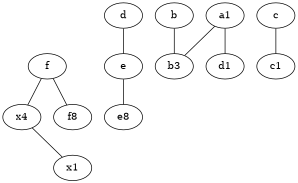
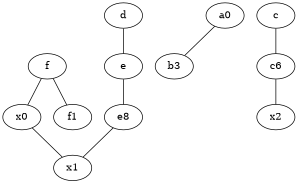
  graph {
    node [labelfontsize=50]
    n1 [label=e8]
    x1
    n3 [label=b3]
-   a1
-   d1
-   x0 [label=x4]
-   c1
+   a1 [label=a0]
+   x0
+   c1 [label=c6]
+   x2
    c
    d
    e
    f
-   f1 [label=f8]
-   b
+   f1
+   n1 -- x1
    a1 -- n3
-   a1 -- d1
    x0 -- x1
+   c1 -- x2
    c -- c1
    d -- e
    e -- n1
    f -- x0
    f -- f1
-   b -- n3
  }
